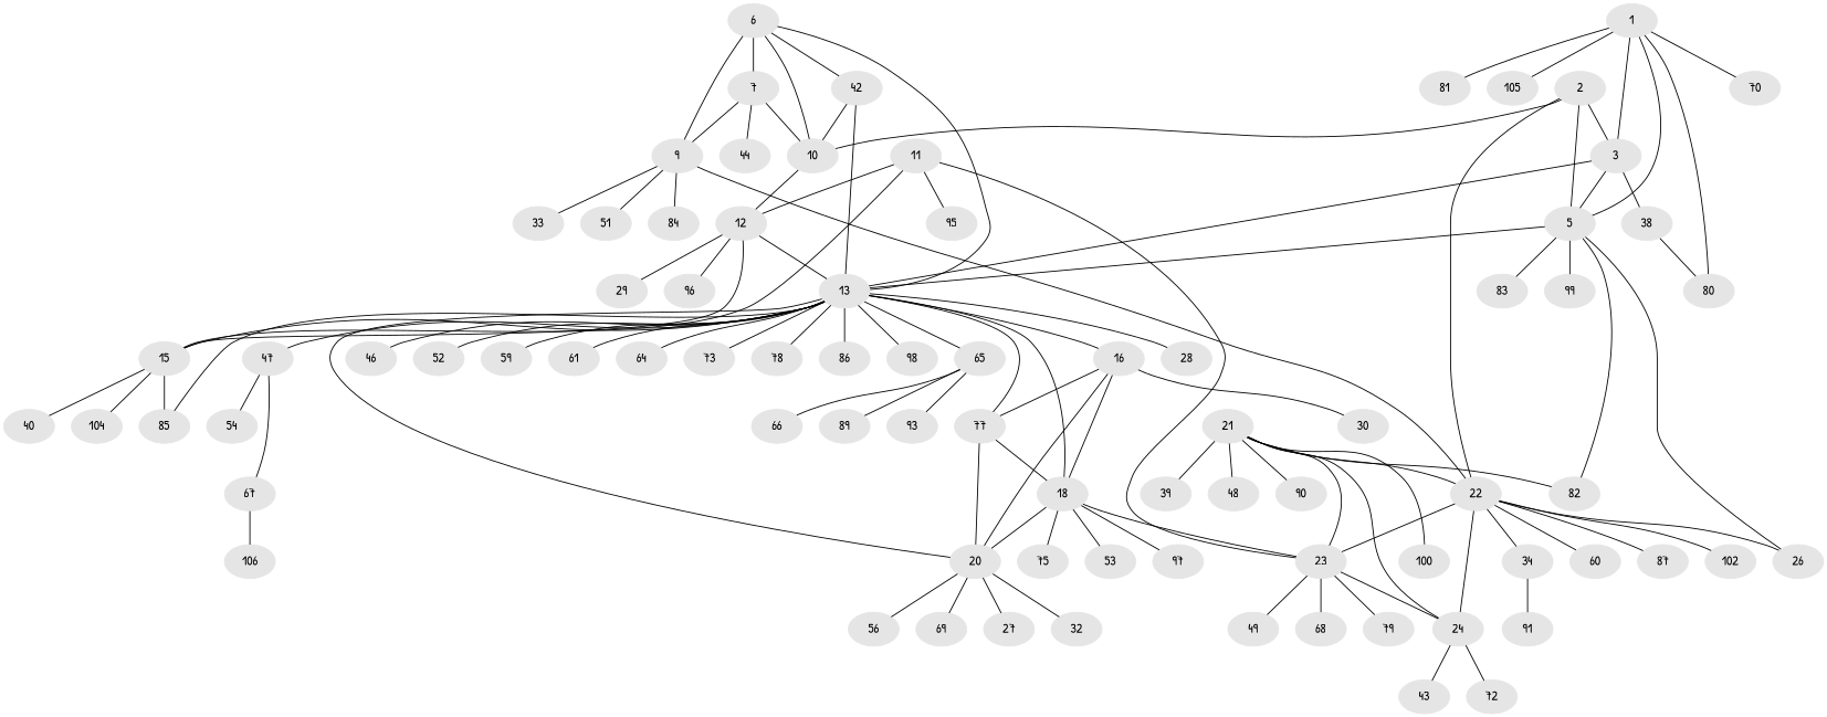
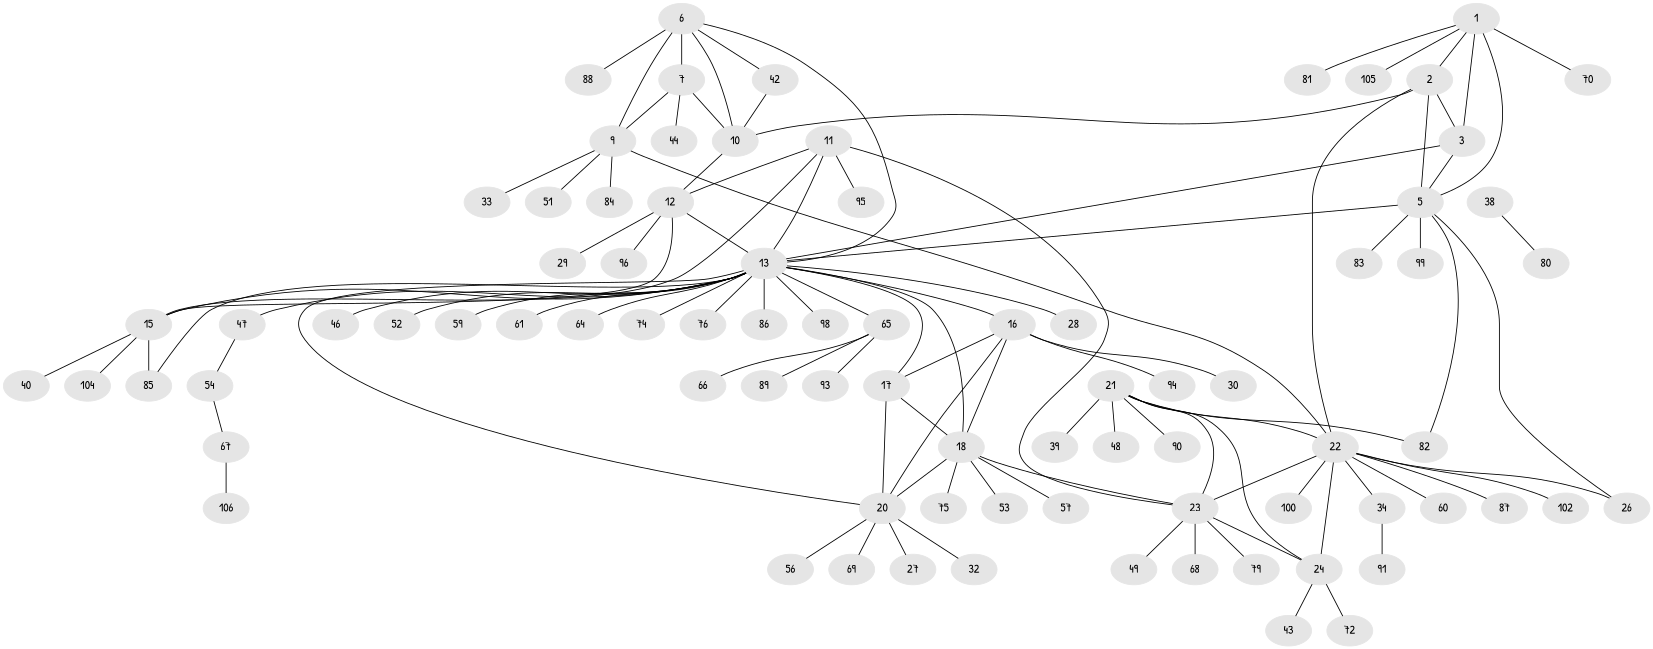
  graph {
    fontname="Patrick Hand"
    node [color=gray90 fontname="Patrick Hand" style=filled]
    edge [fontname="Patrick Hand"]
    1 [super="+62"]
    2 [super="+4"]
    3 [super="+97"]
    5 [super="+71"]
    70
    81
    105
    10
    22 [super="+25"]
    13 [super="+19"]
    38 [super="+108"]
    26 [super="+73"]
    82
    83
    99
    12 [super="+14"]
    23 [super="+37"]
    24 [super="+78"]
    34
    60
    87
    100
    102
    15 [super="+107"]
    16 [super="+45"]
-   17 [label=77]
+   17
    18 [super="+35"]
    20 [super="+36"]
    28
    46
    47
    52 [super="+103"]
    59
    61
    64
    65 [super="+92"]
-   74 [label=73]
-   76 [label=78]
+   74
+   76
    85
    86
    98
    80
    6 [super="+8"]
    7 [super="+50"]
    9 [super="+31"]
    42 [super="+63"]
+   88
    44
    33
    51
    84
    29
    96
    11 [super="+55"]
    95
    40
    104
    49 [super="+58"]
    68
    79 [super="+109"]
    30
+   94
    53
-   57 [label=97]
+   57
    75
    27
    32
    56
    69
    54 [super="+77"]
    66
    89
    93
    21 [super="+41"]
    39
    48
    90
    43 [super="+101"]
    72
    91
    67
    106
-   1 -- 80 [weight=2]
+   1 -- 2 [weight=2]
    1 -- 3
    1 -- 5
    1 -- 70
    1 -- 81
    1 -- 105
    2 -- 3 [weight=2]
    2 -- 5 [weight=2]
    2 -- 10
    2 -- 22
    3 -- 5
    3 -- 13
-   3 -- 38
    5 -- 13
    5 -- 26
    5 -- 82
    5 -- 83
    5 -- 99
    10 -- 12
    22 -- 26
    22 -- 23 [weight=2]
    22 -- 24 [weight=2]
    22 -- 34
    22 -- 60
    22 -- 87
-   21 -- 100
+   22 -- 100
    22 -- 102
    13 -- 15
    13 -- 16
    13 -- 17
    13 -- 18
    13 -- 20
    13 -- 28
    13 -- 46
    13 -- 47
    13 -- 52
    13 -- 59
    13 -- 61
    13 -- 64
    13 -- 65
    13 -- 74
    13 -- 76
    13 -- 85
    13 -- 86
    13 -- 98
    38 -- 80
    12 -- 13 [weight=2]
    12 -- 15 [weight=2]
    12 -- 29
    12 -- 96
    23 -- 24
    23 -- 49
    23 -- 68
    23 -- 79
    24 -- 43
    24 -- 72
    34 -- 91
    15 -- 85
    15 -- 40
    15 -- 104
    16 -- 17
    16 -- 18
    16 -- 20
    16 -- 30
+   16 -- 94
    17 -- 18
    17 -- 20
    18 -- 23
    18 -- 20
    18 -- 53
    18 -- 57
    18 -- 75
    20 -- 27
    20 -- 32
    20 -- 56
    20 -- 69
    47 -- 54
    65 -- 66
    65 -- 89
    65 -- 93
    6 -- 10 [weight=2]
    6 -- 13
    6 -- 7 [weight=2]
    6 -- 9 [weight=2]
    6 -- 42
+   6 -- 88
    7 -- 10
    7 -- 9
    7 -- 44
    9 -- 22
    9 -- 33
    9 -- 51
    9 -- 84
    42 -- 10
-   42 -- 13
+   11 -- 13
    11 -- 12 [weight=2]
    11 -- 23
    11 -- 15
    11 -- 95
-   47 -- 67
+   54 -- 67
    21 -- 22 [weight=2]
    21 -- 82
    21 -- 23
    21 -- 24
    21 -- 39
    21 -- 48
    21 -- 90
    67 -- 106
  }
